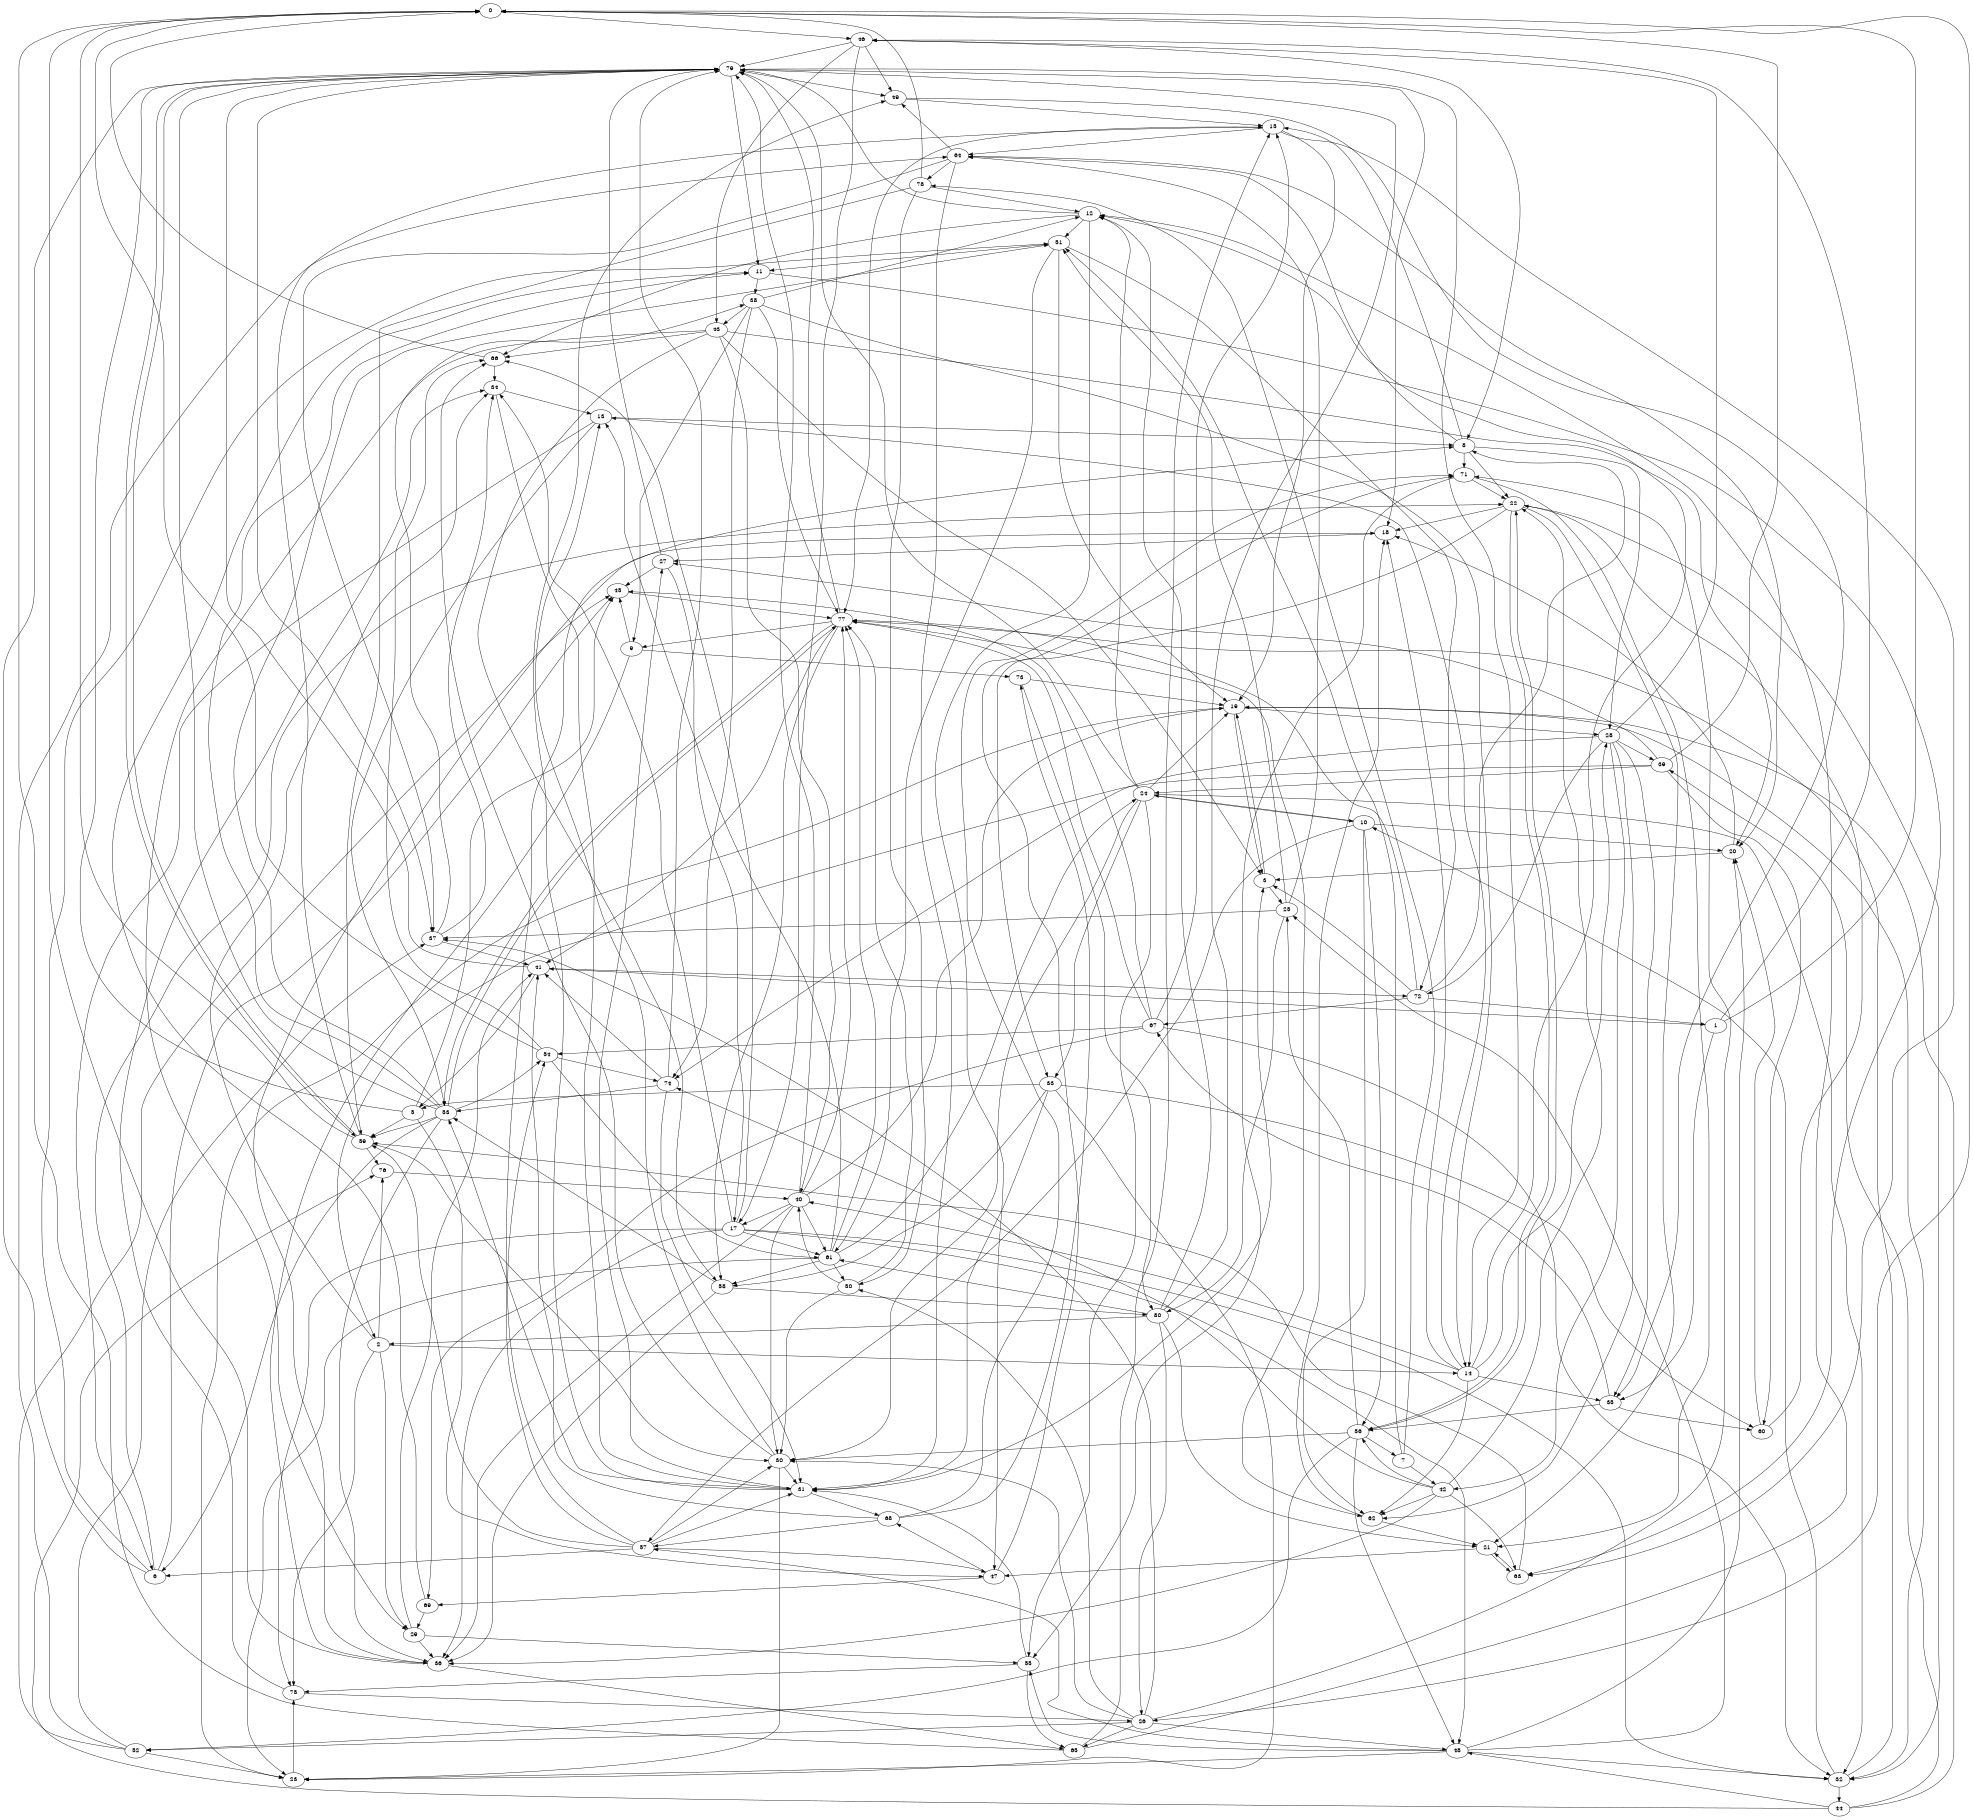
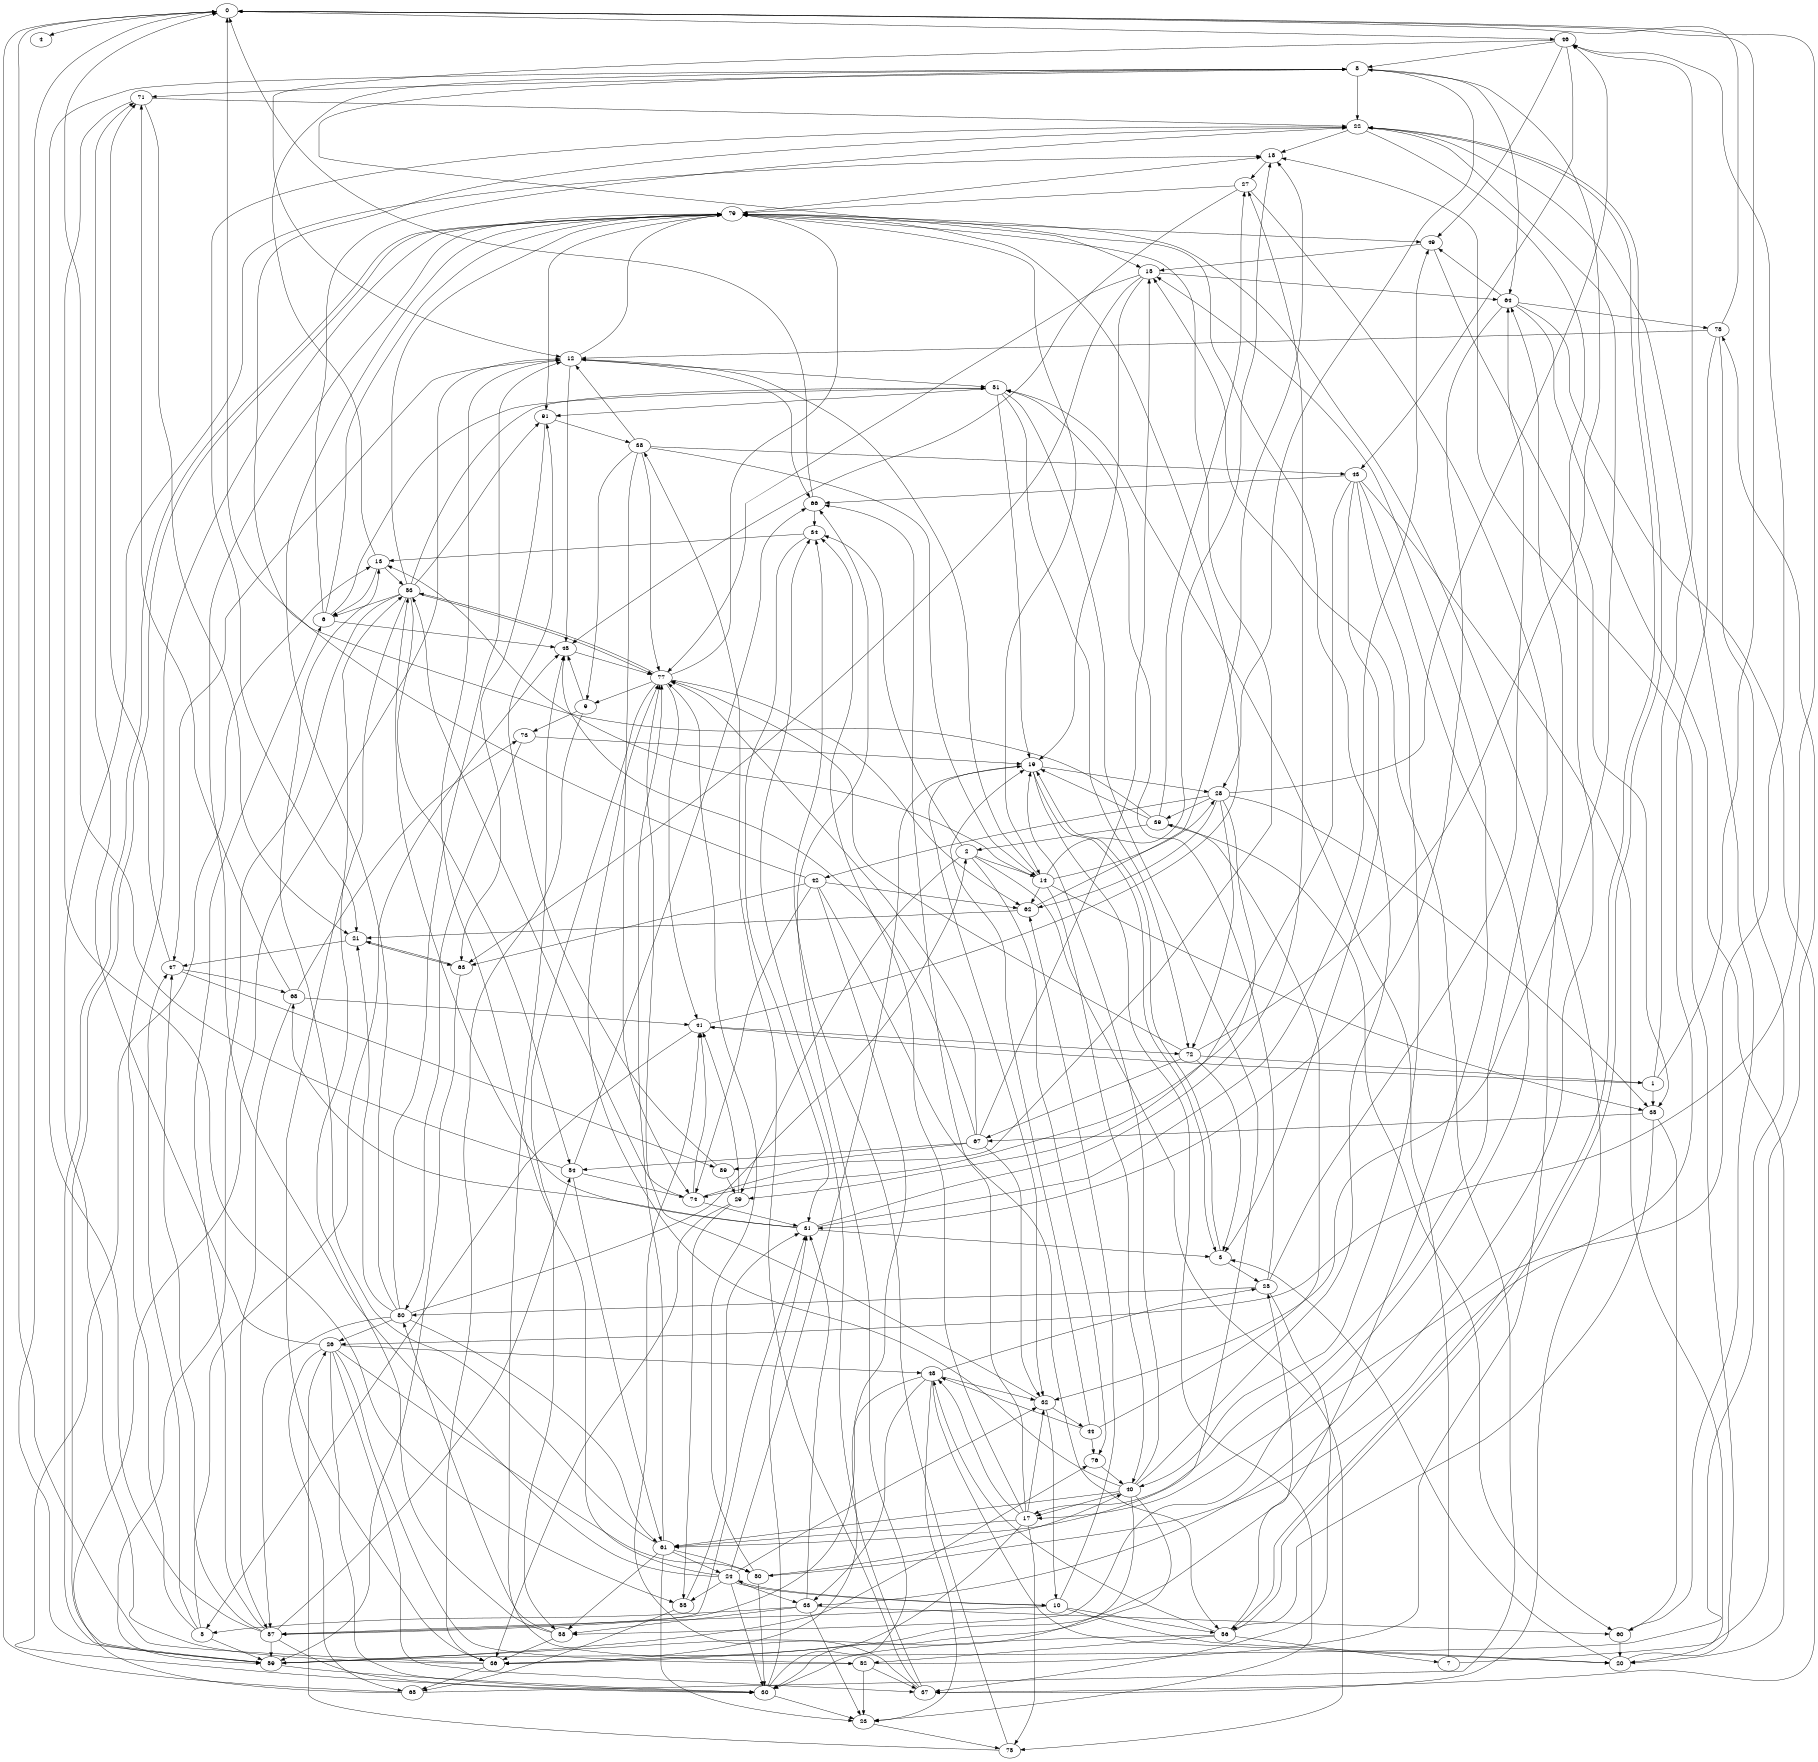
  digraph {
    0
    46
    26
+   4
    79
    8
    17
    49
    43
    71
    48
    30
    37
    52
    50
    65
    14
    18
    59
-   11
+   11 [label=91]
    28
    64
    15
    22
    75
    34
    36
    32
    61
    66
    35
    29
    40
    3
    20
    58
    55
    21
    25
    23
    33
    57
    13
    31
    41
    38
    45
    77
    12
    1
    56
    60
    67
    5
    72
    7
-   69
+   69 [label=89]
    54
    47
    2
    76
    62
    6
    53
    68
    27
    19
    42
    74
    39
    51
    n72 [label=80]
    10
    44
    78
    63
    9
    73
    24
    0 -> 46
    0 -> 26
-   46 -> 79
+   0 -> 4
+   46 -> 12
    46 -> 8
    46 -> 17
    46 -> 49
    46 -> 43
    26 -> 71
    26 -> 48
    26 -> 30
    26 -> 37
    26 -> 52
    26 -> 50
    26 -> 65
    79 -> 49
    79 -> 37
    79 -> 14
    79 -> 18
    79 -> 59
    79 -> 11
    8 -> 71
    8 -> 28
    8 -> 64
    8 -> 15
    8 -> 22
    17 -> 48
    17 -> 75
    17 -> 34
    17 -> 36
    17 -> 32
    17 -> 61
    17 -> 66
    49 -> 15
    49 -> 35
    43 -> 66
    43 -> 29
    43 -> 40
    43 -> 3
    43 -> 20
    43 -> 58
    71 -> 22
    71 -> 55
    71 -> 21
    48 -> 32
    48 -> 20
    48 -> 25
    48 -> 23
-   48 -> 55
+   48 -> 33
    48 -> 57
    30 -> 66
    30 -> 23
    30 -> 13
    30 -> 31
    37 -> 34
    37 -> 41
    37 -> 38
    52 -> 37
    52 -> 64
    52 -> 23
    52 -> 45
    50 -> 30
    50 -> 40
    50 -> 77
    65 -> 0
    65 -> 15
    65 -> 12
    14 -> 18
    14 -> 28
    14 -> 35
    14 -> 40
    14 -> 13
    14 -> 12
    14 -> 62
    18 -> 27
    59 -> 0
    59 -> 79
    59 -> 30
    59 -> 15
    59 -> 76
    11 -> 38
    11 -> 63
    28 -> 46
    28 -> 35
    28 -> 72
    28 -> 62
    28 -> 42
    28 -> 74
    28 -> 39
    64 -> 49
    64 -> 37
    64 -> 20
    64 -> 31
    64 -> 78
    15 -> 64
    15 -> 77
    15 -> 19
    15 -> 63
    22 -> 18
    22 -> 32
    22 -> 21
    22 -> 33
    22 -> 56
    75 -> 26
    75 -> 34
    34 -> 13
    34 -> 31
    36 -> 0
    36 -> 65
    36 -> 18
    32 -> 77
    32 -> 10
    32 -> 44
    61 -> 50
    61 -> 58
    61 -> 23
    61 -> 13
    61 -> 77
    61 -> 24
    66 -> 0
    66 -> 34
    35 -> 56
    35 -> 60
    35 -> 67
    29 -> 36
    29 -> 55
    29 -> 41
    40 -> 79
    40 -> 17
    40 -> 30
    40 -> 36
    40 -> 61
    40 -> 77
    40 -> 19
    3 -> 25
    3 -> 19
    20 -> 18
    20 -> 3
    58 -> 36
    58 -> 53
    58 -> n72
    55 -> 65
-   55 -> 75
    55 -> 31
    21 -> 47
    21 -> 63
    25 -> 37
    25 -> 64
    25 -> 51
    25 -> n72
    23 -> 75
    33 -> 58
    33 -> 23
    33 -> 31
    33 -> 60
    33 -> 5
    57 -> 8
    57 -> 30
    57 -> 59
    57 -> 31
    57 -> 54
    57 -> 47
    57 -> 6
    13 -> 8
    13 -> 6
    13 -> 53
    31 -> 49
    31 -> 3
    31 -> 53
    31 -> 68
    31 -> 27
    41 -> 79
    41 -> 5
    41 -> 72
    38 -> 43
    38 -> 14
    38 -> 77
    38 -> 12
    38 -> 74
    38 -> 9
    45 -> 77
    77 -> 79
    77 -> 58
    77 -> 41
    77 -> 62
    77 -> 53
    77 -> 9
    12 -> 79
    12 -> 66
+   12 -> 45
    12 -> 47
    12 -> 51
    1 -> 0
    1 -> 46
    1 -> 35
    1 -> 41
    56 -> 48
    56 -> 30
    56 -> 52
    56 -> 22
    56 -> 25
    56 -> 7
    60 -> 22
    60 -> 20
    67 -> 15
    67 -> 32
    67 -> 45
    67 -> 77
    67 -> 69
    67 -> 54
    5 -> 79
    5 -> 59
    5 -> 45
    5 -> 47
    72 -> 8
    72 -> 3
    72 -> 77
    72 -> 1
    72 -> 67
-   7 -> 42
    7 -> 51
    7 -> 78
    69 -> 11
    69 -> 29
    54 -> 0
    54 -> 61
    54 -> 66
    54 -> 74
    47 -> 71
    47 -> 69
    47 -> 68
    2 -> 14
    2 -> 75
    2 -> 34
    2 -> 29
    2 -> 76
    76 -> 40
    62 -> 18
    62 -> 21
    6 -> 79
    6 -> 22
    6 -> 45
    6 -> 51
    53 -> 79
    53 -> 59
    53 -> 11
    53 -> 36
    53 -> 77
    53 -> 54
    53 -> 6
    53 -> 51
    68 -> 71
    68 -> 57
    68 -> 41
    68 -> 73
    27 -> 79
    27 -> 17
    27 -> 45
    19 -> 28
    19 -> 32
    19 -> 3
    19 -> 23
    42 -> 22
    42 -> 36
    42 -> 56
    42 -> 62
    42 -> 74
    42 -> 63
    74 -> 79
    74 -> 31
    74 -> 41
    74 -> 53
    39 -> 0
    39 -> 60
    39 -> 2
    39 -> 27
-   39 -> 24
+   39 -> 19
    51 -> 11
    51 -> 61
    51 -> 72
    51 -> 19
    n72 -> 26
    n72 -> 79
    n72 -> 61
    n72 -> 21
+   n72 -> 57
    n72 -> 12
    n72 -> 2
    10 -> 20
    10 -> 57
    10 -> 56
    10 -> 62
    10 -> 24
    44 -> 48
    44 -> 76
    44 -> 19
    44 -> 39
    78 -> 0
    78 -> 50
    78 -> 59
    78 -> 12
    63 -> 59
    63 -> 21
    9 -> 36
    9 -> 45
    9 -> 73
    73 -> 19
    73 -> n72
    24 -> 79
    24 -> 30
    24 -> 32
    24 -> 55
    24 -> 33
    24 -> 12
    24 -> 19
    24 -> 10
  }
